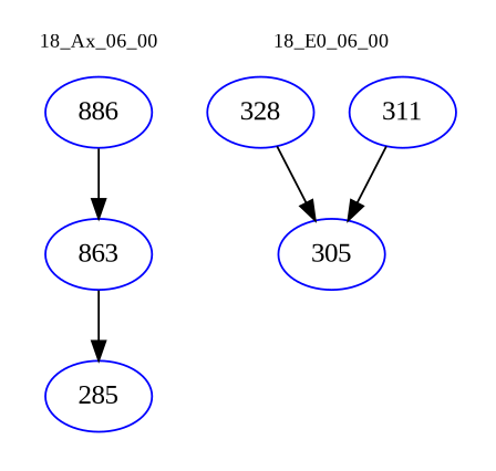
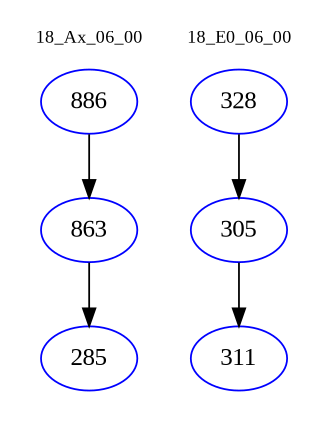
  digraph {
    fontname="Liberation Serif"
    node [color=blue fontname="Liberation Serif"]
    edge [color=black fontname="Liberation Serif"]
    n1 [label=886]
    n2 [label=863]
    n3 [label=285]
    n4 [label=311]
    n5 [label=305]
    n6 [label=328]
    subgraph cluster_1 {
      color=white
      fontsize=10
      label="18_Ax_06_00"
      n1
      n2
      n3
    }
    subgraph cluster_2 {
      color=white
      fontsize=10
      label="18_E0_06_00"
      n4
      n5
      n6
    }
    n1 -> n2
    n2 -> n3
-   n4 -> n5
+   n5 -> n4
    n6 -> n5
  }
